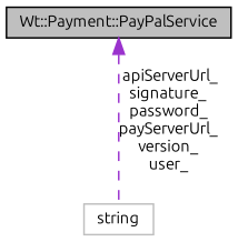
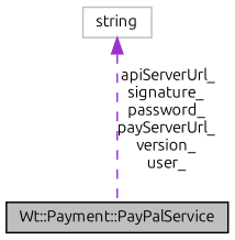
  digraph {
    fontname=Ubuntu
    node [fontname=Ubuntu fontsize=10 shape=record style=filled]
    n1 [color=black fillcolor=grey75 fontcolor=black height=0.2 label="Wt::Payment::PayPalService" width=0.4]
    n2 [color=grey75 fillcolor=white height=0.2 label=string width=0.4]
-   n1 -> n2 [color=darkorchid3 dir=back fontname=Ubuntu fontsize=10 label=" apiServerUrl_\nsignature_\npassword_\npayServerUrl_\nversion_\nuser_" labelfontname=Helvetica labelfontsize=10 style=dashed]
+   n2 -> n1 [color=darkorchid3 dir=back fontname=Ubuntu fontsize=10 label=" apiServerUrl_\nsignature_\npassword_\npayServerUrl_\nversion_\nuser_" labelfontname=Helvetica labelfontsize=10 style=dashed]
  }
